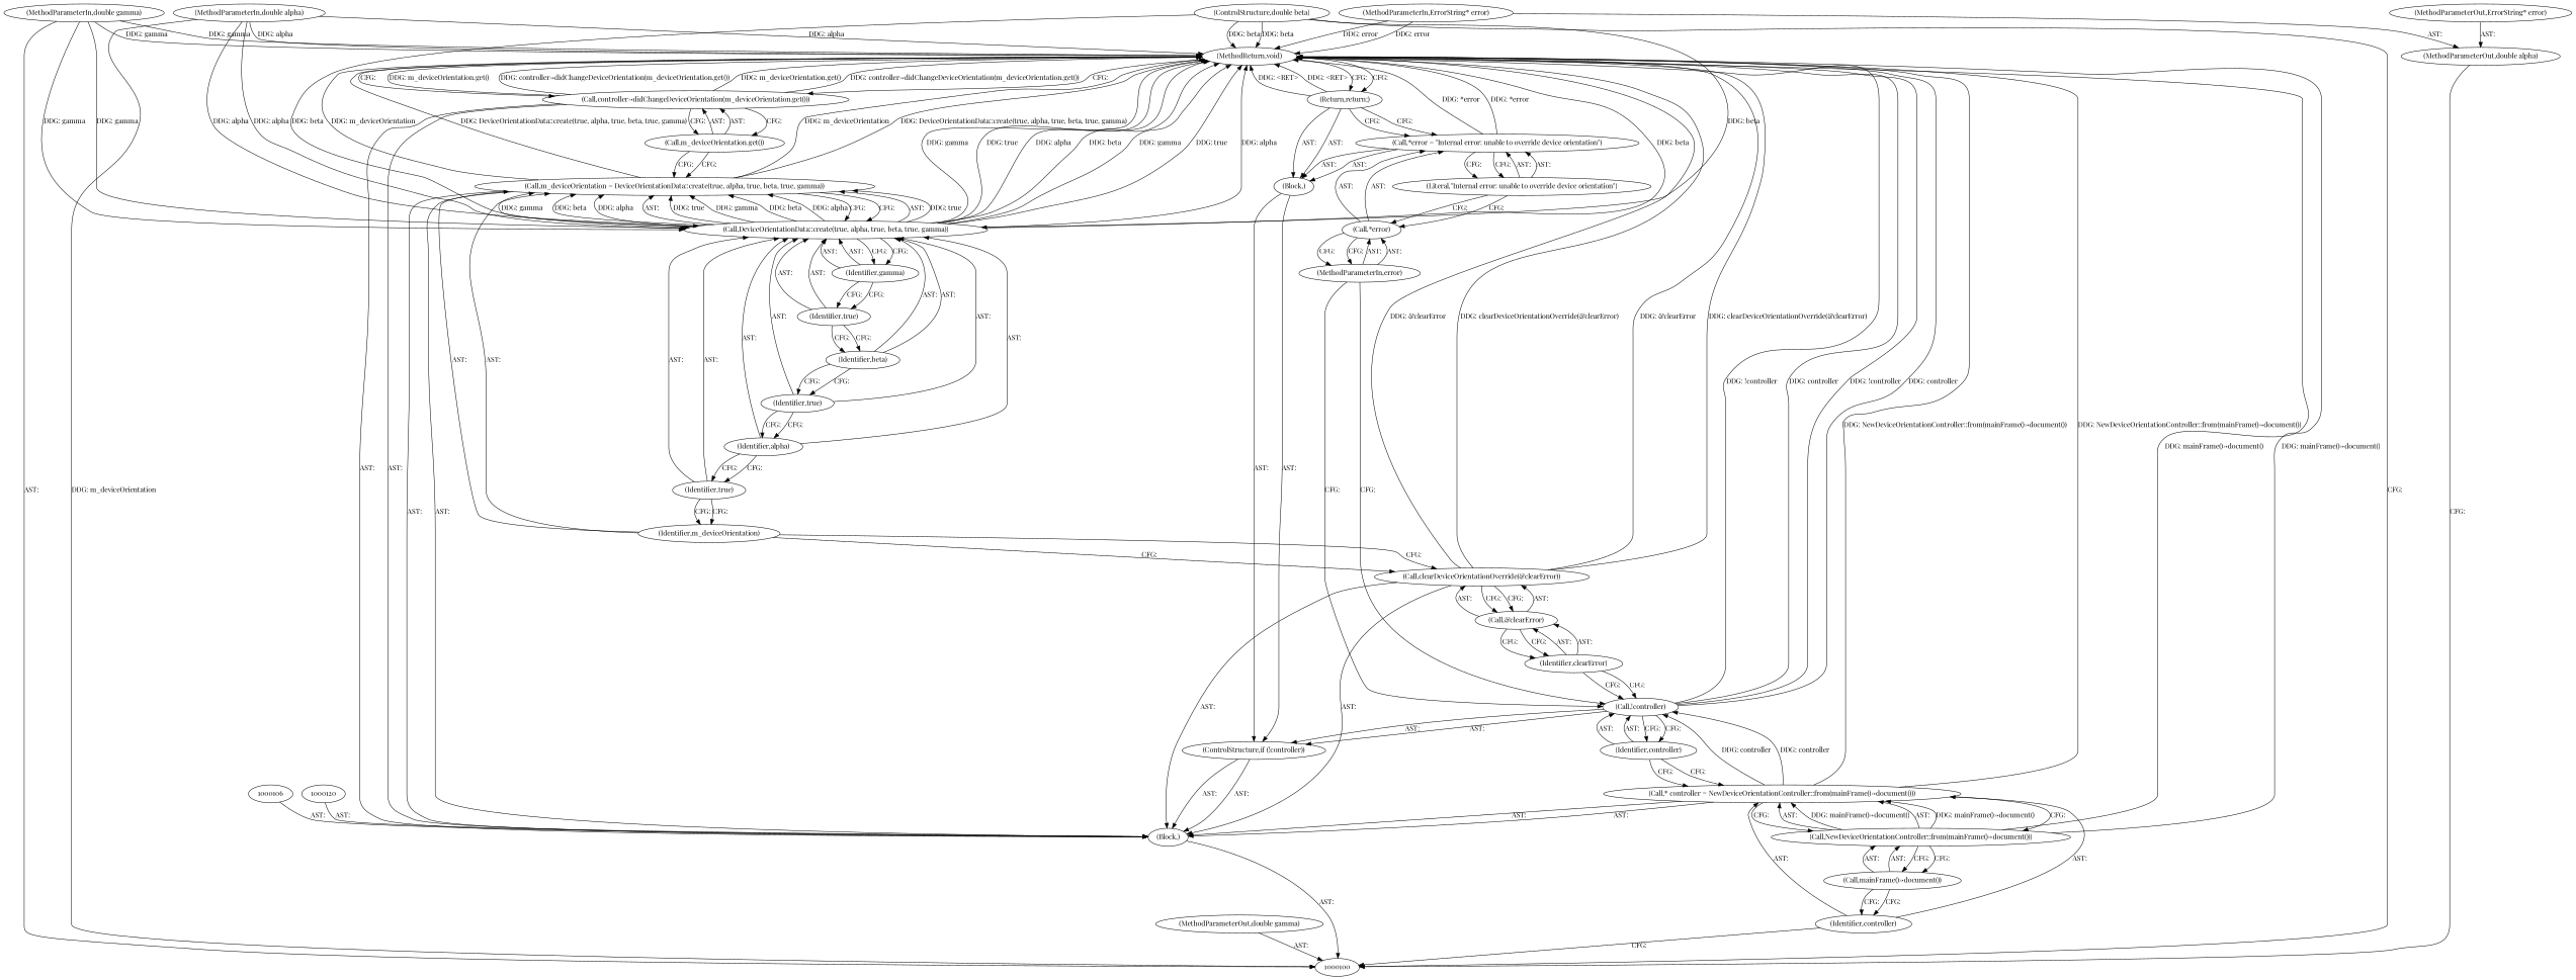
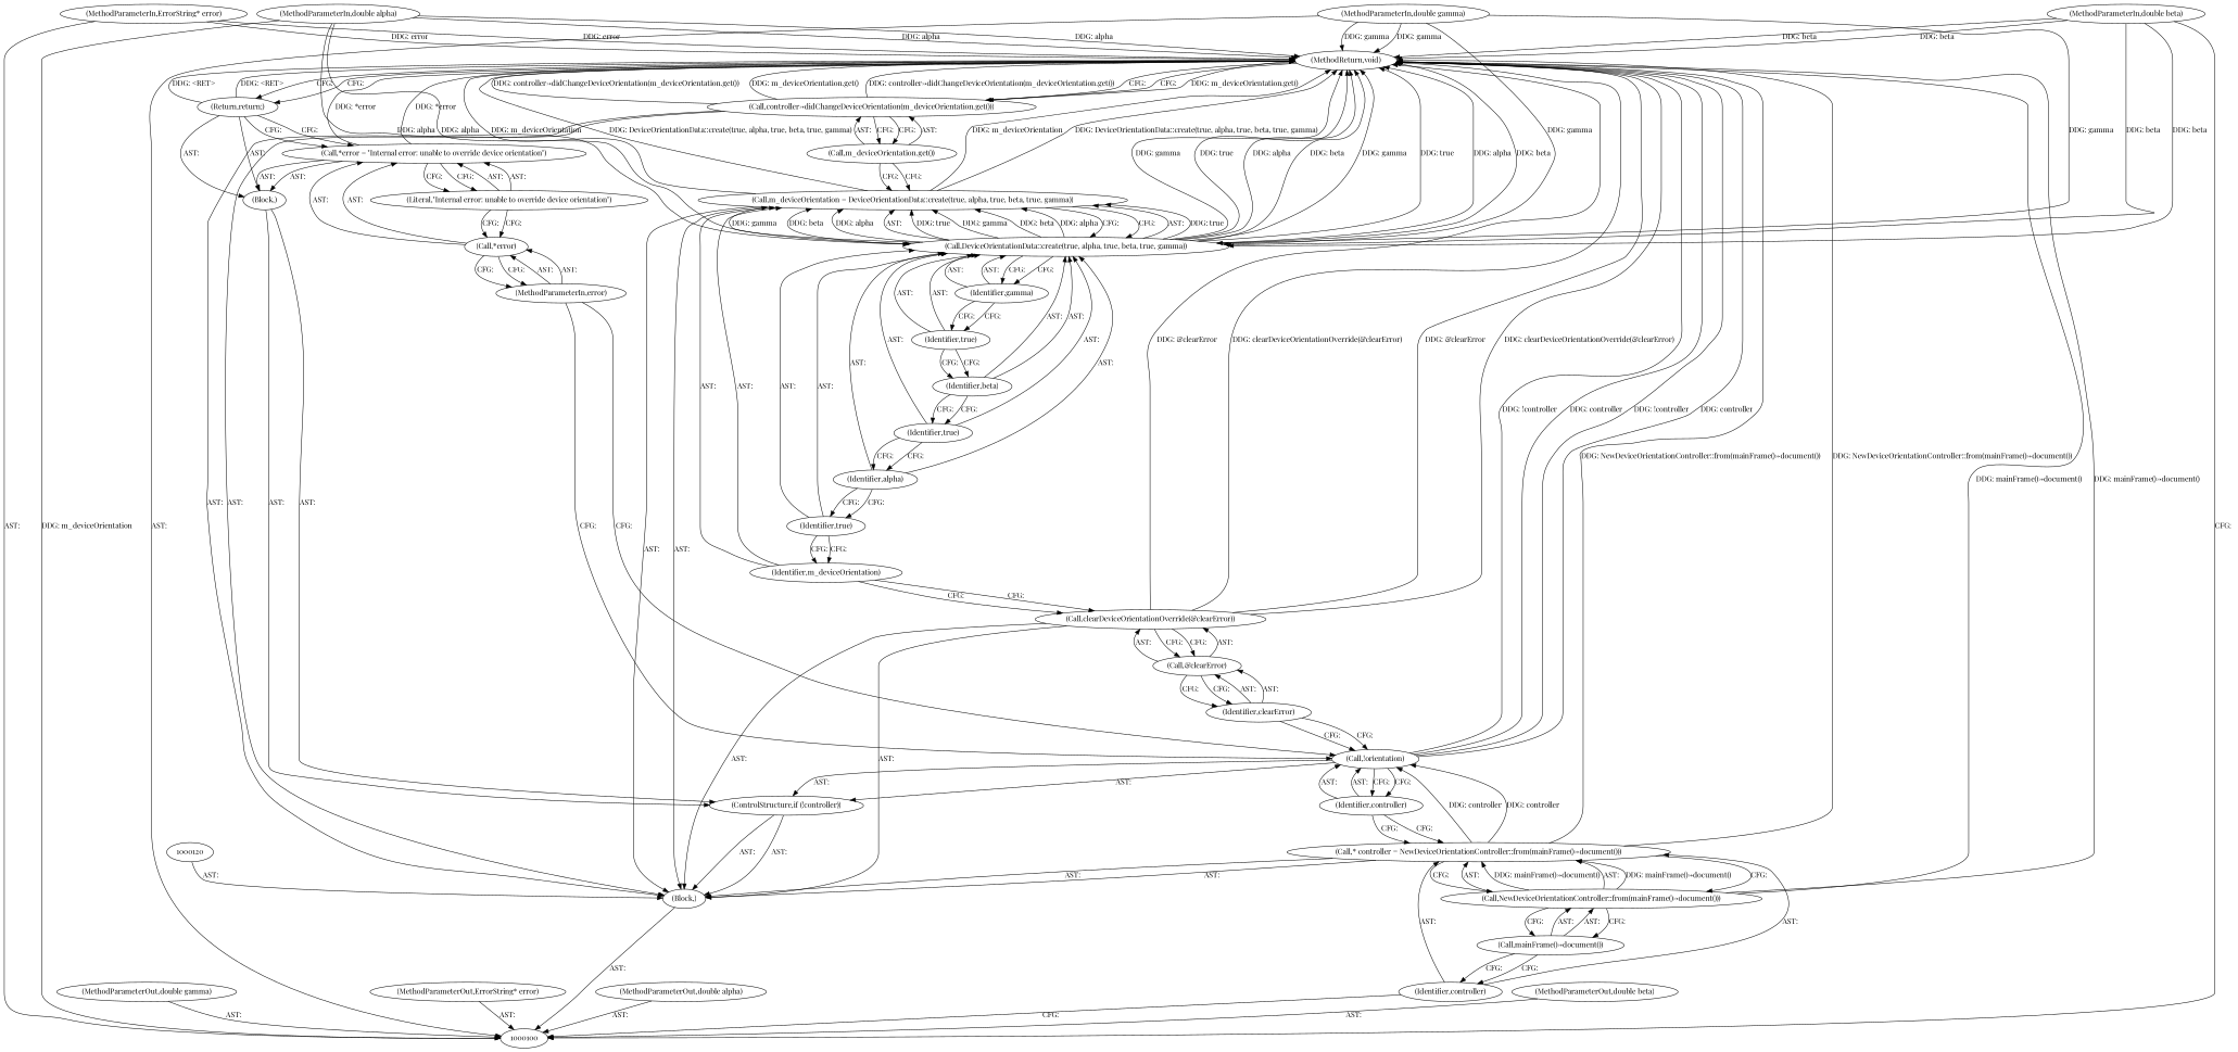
  digraph {
    fontname="Playfair Display"
    node [fontname="Playfair Display"]
    edge [fontname="Playfair Display"]
    n1 [label="(MethodReturn,void)"]
    n2 [label="(Call,controller->didChangeDeviceOrientation(m_deviceOrientation.get()))"]
    n3 [label="(Return,return;)"]
    n4 [label="(Block,)"]
    n5 [label="(Call,m_deviceOrientation.get())"]
    n6 [label="(Block,)"]
    n7 [label="(Call,*error = \"Internal error: unable to override device orientation\")"]
    n8 [label="(MethodParameterIn,double gamma)"]
    1000100
    n10 [label="(Call,DeviceOrientationData::create(true, alpha, true, beta, true, gamma))"]
    n11 [label="(Call,m_deviceOrientation = DeviceOrientationData::create(true, alpha, true, beta, true, gamma))"]
    n12 [label="(Identifier,gamma)"]
    n13 [label="(MethodParameterOut,double gamma)"]
    n14 [label="(MethodParameterIn,ErrorString* error)"]
    n15 [label="(MethodParameterOut,ErrorString* error)"]
    n16 [label="(MethodParameterIn,double alpha)"]
    n17 [label="(MethodParameterOut,double alpha)"]
-   n18 [label="(ControlStructure,double beta)"]
+   n18 [label="(MethodParameterIn,double beta)"]
+   n19 [label="(MethodParameterOut,double beta)"]
    n20 [label="(Call,&clearError)"]
    n21 [label="(Identifier,clearError)"]
    n22 [label="(Call,clearDeviceOrientationOverride(&clearError))"]
-   n23 [label="(Call,!controller)"]
+   n23 [label="(Call,!orientation)"]
    n24 [label="(ControlStructure,if (!controller))"]
    n25 [label="(Identifier,controller)"]
    n26 [label="(Identifier,true)"]
    n27 [label="(Identifier,m_deviceOrientation)"]
    n28 [label="(Identifier,true)"]
    n29 [label="(Identifier,alpha)"]
    n30 [label="(Identifier,true)"]
    n31 [label="(Identifier,beta)"]
    n32 [label="(Call,* controller = NewDeviceOrientationController::from(mainFrame()->document()))"]
    n33 [label="(Call,NewDeviceOrientationController::from(mainFrame()->document()))"]
    n34 [label="(Call,mainFrame()->document())"]
    n35 [label="(Identifier,controller)"]
    n36 [label="(Literal,\"Internal error: unable to override device orientation\")"]
    n37 [label="(Call,*error)"]
    n38 [label="(MethodParameterIn,error)"]
-   1000106
    1000120
    n1 -> n2 [label="CFG: "]
    n1 -> n2 [label="CFG: "]
    n1 -> n3 [label="CFG: "]
    n1 -> n3 [label="CFG: "]
    n2 -> n1 [label="DDG: m_deviceOrientation.get()"]
    n2 -> n1 [label="DDG: controller->didChangeDeviceOrientation(m_deviceOrientation.get())"]
    n2 -> n1 [label="DDG: m_deviceOrientation.get()"]
    n2 -> n1 [label="DDG: controller->didChangeDeviceOrientation(m_deviceOrientation.get())"]
    n2 -> n4 [label="AST: "]
    n2 -> n4 [label="AST: "]
    n2 -> n5 [label="CFG: "]
    n2 -> n5 [label="CFG: "]
    n3 -> n1 [label="DDG: <RET>"]
    n3 -> n1 [label="DDG: <RET>"]
    n3 -> n6 [label="AST: "]
    n3 -> n6 [label="AST: "]
    n3 -> n7 [label="CFG: "]
    n3 -> n7 [label="CFG: "]
    n4 -> 1000100 [label="AST: "]
    n5 -> n2 [label="AST: "]
    n5 -> n2 [label="AST: "]
    n5 -> n11 [label="CFG: "]
    n5 -> n11 [label="CFG: "]
    n6 -> n24 [label="AST: "]
    n6 -> n24 [label="AST: "]
    n7 -> n1 [label="DDG: *error"]
    n7 -> n1 [label="DDG: *error"]
    n7 -> n6 [label="AST: "]
    n7 -> n6 [label="AST: "]
    n7 -> n36 [label="CFG: "]
    n7 -> n36 [label="CFG: "]
    n8 -> n1 [label="DDG: gamma"]
    n8 -> n1 [label="DDG: gamma"]
    n8 -> 1000100 [label="AST: "]
    n8 -> n10 [label="DDG: gamma"]
    n8 -> n10 [label="DDG: gamma"]
    n10 -> n1 [label="DDG: gamma"]
    n10 -> n1 [label="DDG: true"]
    n10 -> n1 [label="DDG: alpha"]
    n10 -> n1 [label="DDG: beta"]
    n10 -> n1 [label="DDG: gamma"]
    n10 -> n1 [label="DDG: true"]
    n10 -> n1 [label="DDG: alpha"]
    n10 -> n1 [label="DDG: beta"]
    n10 -> n11 [label="AST: "]
    n10 -> n11 [label="DDG: true"]
    n10 -> n11 [label="DDG: gamma"]
    n10 -> n11 [label="DDG: beta"]
    n10 -> n11 [label="DDG: alpha"]
    n10 -> n11 [label="AST: "]
    n10 -> n11 [label="DDG: true"]
    n10 -> n11 [label="DDG: gamma"]
    n10 -> n11 [label="DDG: beta"]
    n10 -> n11 [label="DDG: alpha"]
    n10 -> n12 [label="CFG: "]
    n10 -> n12 [label="CFG: "]
    n11 -> n1 [label="DDG: m_deviceOrientation"]
    n11 -> n1 [label="DDG: DeviceOrientationData::create(true, alpha, true, beta, true, gamma)"]
    n11 -> n1 [label="DDG: m_deviceOrientation"]
    n11 -> n1 [label="DDG: DeviceOrientationData::create(true, alpha, true, beta, true, gamma)"]
    n11 -> n4 [label="AST: "]
    n11 -> n4 [label="AST: "]
    n11 -> n10 [label="CFG: "]
    n11 -> n10 [label="CFG: "]
    n12 -> n10 [label="AST: "]
    n12 -> n10 [label="AST: "]
    n12 -> n26 [label="CFG: "]
    n12 -> n26 [label="CFG: "]
    n13 -> 1000100 [label="AST: "]
    n14 -> n1 [label="DDG: error"]
    n14 -> n1 [label="DDG: error"]
-   n14 -> n17 [label="AST: "]
-   n15 -> n17 [label="AST: "]
+   n14 -> 1000100 [label="AST: "]
+   n15 -> 1000100 [label="AST: "]
    n16 -> n1 [label="DDG: alpha"]
    n16 -> n1 [label="DDG: alpha"]
    n16 -> 1000100 [label="DDG: m_deviceOrientation"]
    n16 -> n10 [label="DDG: alpha"]
    n16 -> n10 [label="DDG: alpha"]
-   n17 -> 1000100 [label="CFG: "]
+   n17 -> 1000100 [label="AST: "]
    n18 -> n1 [label="DDG: beta"]
    n18 -> n1 [label="DDG: beta"]
    n18 -> 1000100 [label="CFG: "]
    n18 -> n10 [label="DDG: beta"]
    n18 -> n10 [label="DDG: beta"]
+   n19 -> 1000100 [label="AST: "]
    n20 -> n21 [label="CFG: "]
    n20 -> n21 [label="CFG: "]
    n20 -> n22 [label="AST: "]
    n20 -> n22 [label="AST: "]
    n21 -> n20 [label="AST: "]
    n21 -> n20 [label="AST: "]
    n21 -> n23 [label="CFG: "]
    n21 -> n23 [label="CFG: "]
    n22 -> n1 [label="DDG: &clearError"]
    n22 -> n1 [label="DDG: clearDeviceOrientationOverride(&clearError)"]
    n22 -> n1 [label="DDG: &clearError"]
    n22 -> n1 [label="DDG: clearDeviceOrientationOverride(&clearError)"]
    n22 -> n4 [label="AST: "]
    n22 -> n4 [label="AST: "]
    n22 -> n20 [label="CFG: "]
    n22 -> n20 [label="CFG: "]
    n23 -> n1 [label="DDG: !controller"]
    n23 -> n1 [label="DDG: controller"]
    n23 -> n1 [label="DDG: !controller"]
    n23 -> n1 [label="DDG: controller"]
    n23 -> n24 [label="AST: "]
    n23 -> n24 [label="AST: "]
    n23 -> n25 [label="CFG: "]
    n23 -> n25 [label="CFG: "]
    n24 -> n4 [label="AST: "]
    n24 -> n4 [label="AST: "]
    n25 -> n23 [label="AST: "]
    n25 -> n23 [label="AST: "]
    n25 -> n32 [label="CFG: "]
    n25 -> n32 [label="CFG: "]
    n26 -> n10 [label="AST: "]
    n26 -> n10 [label="AST: "]
    n26 -> n31 [label="CFG: "]
    n26 -> n31 [label="CFG: "]
    n27 -> n11 [label="AST: "]
    n27 -> n11 [label="AST: "]
    n27 -> n22 [label="CFG: "]
    n27 -> n22 [label="CFG: "]
    n28 -> n10 [label="AST: "]
    n28 -> n10 [label="AST: "]
    n28 -> n27 [label="CFG: "]
    n28 -> n27 [label="CFG: "]
    n29 -> n10 [label="AST: "]
    n29 -> n10 [label="AST: "]
    n29 -> n28 [label="CFG: "]
    n29 -> n28 [label="CFG: "]
    n30 -> n10 [label="AST: "]
    n30 -> n10 [label="AST: "]
    n30 -> n29 [label="CFG: "]
    n30 -> n29 [label="CFG: "]
    n31 -> n10 [label="AST: "]
    n31 -> n10 [label="AST: "]
    n31 -> n30 [label="CFG: "]
    n31 -> n30 [label="CFG: "]
    n32 -> n1 [label="DDG: NewDeviceOrientationController::from(mainFrame()->document())"]
    n32 -> n1 [label="DDG: NewDeviceOrientationController::from(mainFrame()->document())"]
    n32 -> n4 [label="AST: "]
    n32 -> n4 [label="AST: "]
    n32 -> n23 [label="DDG: controller"]
    n32 -> n23 [label="DDG: controller"]
    n32 -> n33 [label="CFG: "]
    n32 -> n33 [label="CFG: "]
    n33 -> n1 [label="DDG: mainFrame()->document()"]
    n33 -> n1 [label="DDG: mainFrame()->document()"]
    n33 -> n32 [label="AST: "]
    n33 -> n32 [label="DDG: mainFrame()->document()"]
    n33 -> n32 [label="AST: "]
    n33 -> n32 [label="DDG: mainFrame()->document()"]
    n33 -> n34 [label="CFG: "]
    n33 -> n34 [label="CFG: "]
    n34 -> n33 [label="AST: "]
    n34 -> n33 [label="AST: "]
    n34 -> n35 [label="CFG: "]
    n34 -> n35 [label="CFG: "]
    n35 -> 1000100 [label="CFG: "]
    n35 -> n32 [label="AST: "]
    n35 -> n32 [label="AST: "]
    n36 -> n7 [label="AST: "]
    n36 -> n7 [label="AST: "]
    n36 -> n37 [label="CFG: "]
    n36 -> n37 [label="CFG: "]
    n37 -> n7 [label="AST: "]
    n37 -> n7 [label="AST: "]
    n37 -> n38 [label="CFG: "]
    n37 -> n38 [label="CFG: "]
    n38 -> n23 [label="CFG: "]
    n38 -> n23 [label="CFG: "]
    n38 -> n37 [label="AST: "]
    n38 -> n37 [label="AST: "]
-   1000106 -> n4 [label="AST: "]
    1000120 -> n4 [label="AST: "]
  }
